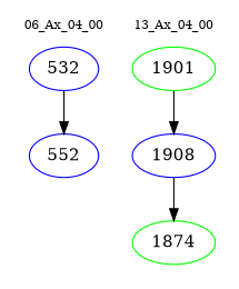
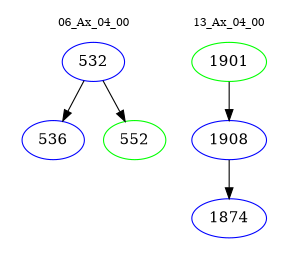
  digraph {
    node [color=blue]
    edge [color=black]
    n1 [label=532]
-   n3 [label=552]
+   n2 [label=536]
+   n3 [color=green label=552]
    n4 [color=green label=1901]
-   n5 [color=green label=1874]
+   n5 [label=1874]
    n6 [label=1908]
    subgraph cluster_1 {
      color=white
      fontsize=10
      label="06_Ax_04_00"
      n1
+     n2
      n3
    }
    subgraph cluster_2 {
      color=white
      fontsize=10
      label="13_Ax_04_00"
      n4
      n5
      n6
    }
+   n1 -> n2
    n1 -> n3
    n4 -> n6
    n6 -> n5
  }
